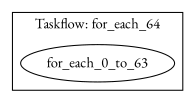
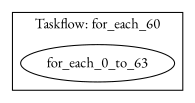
  digraph {
    rankdir=LR
    fontname="EB Garamond"
    n1 [label=for_each_0_to_63 fontname="EB Garamond"]
    subgraph cluster_1 {
-     label="Taskflow: for_each_64"
+     label="Taskflow: for_each_60"
      n1
    }
  }
